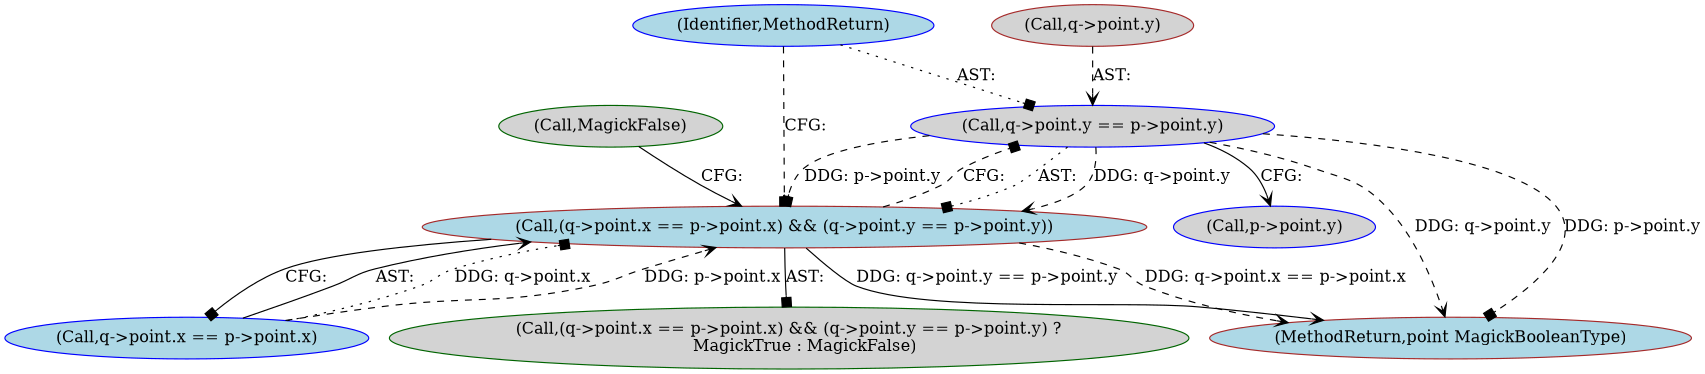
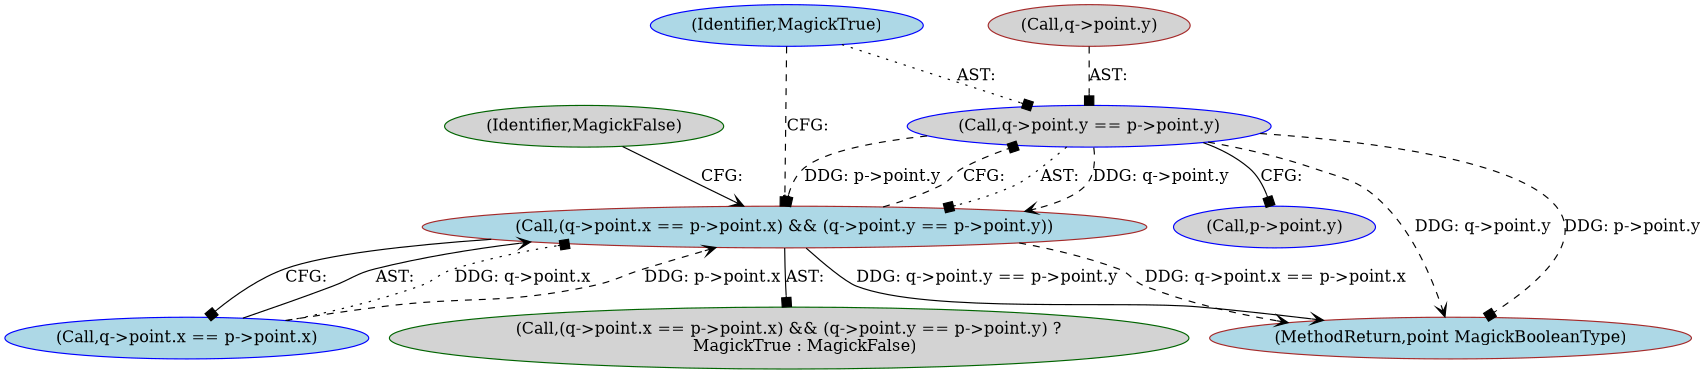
  digraph {
    node [color=blue fillcolor=lightgrey style=filled]
    edge [arrowhead=box style=dashed]
    n1 [label="(Call,q->point.y == p->point.y)"]
    n2 [color=brown fillcolor=lightblue label="(Call,(q->point.x == p->point.x) && (q->point.y == p->point.y))"]
    n3 [label="(Call,p->point.y)"]
    n4 [color=brown fillcolor=lightblue label="(MethodReturn,point MagickBooleanType)"]
    n5 [fillcolor=lightblue label="(Call,q->point.x == p->point.x)"]
    n6 [color=darkgreen label="(Call,(q->point.x == p->point.x) && (q->point.y == p->point.y) ?\n      MagickTrue : MagickFalse)"]
    n7 [color=brown label="(Call,q->point.y)"]
-   n8 [color=darkgreen label="(Call,MagickFalse)"]
-   n9 [fillcolor=lightblue label="(Identifier,MethodReturn)"]
+   n8 [color=darkgreen label="(Identifier,MagickFalse)"]
+   n9 [fillcolor=lightblue label="(Identifier,MagickTrue)"]
    n1 -> n2 [label="AST: " style=dotted]
    n1 -> n2 [arrowhead=vee label="DDG: q->point.y"]
    n1 -> n2 [label="DDG: p->point.y"]
-   n1 -> n3 [arrowhead=vee label="CFG: " style=solid]
+   n1 -> n3 [label="CFG: " style=solid]
    n1 -> n4 [arrowhead=vee label="DDG: q->point.y"]
    n1 -> n4 [label="DDG: p->point.y"]
    n2 -> n1 [label="CFG: "]
    n2 -> n4 [arrowhead=vee label="DDG: q->point.y == p->point.y" style=solid]
    n2 -> n4 [arrowhead=vee label="DDG: q->point.x == p->point.x"]
    n2 -> n5 [label="CFG: " style=solid]
    n2 -> n6 [label="AST: " style=solid]
    n5 -> n2 [arrowhead=vee label="AST: " style=solid]
    n5 -> n2 [label="DDG: q->point.x" style=dotted]
    n5 -> n2 [arrowhead=vee label="DDG: p->point.x"]
-   n7 -> n1 [arrowhead=vee label="AST: "]
+   n7 -> n1 [label="AST: "]
    n8 -> n2 [arrowhead=vee label="CFG: " style=solid]
    n9 -> n1 [label="AST: " style=dotted]
    n9 -> n2 [label="CFG: "]
  }
